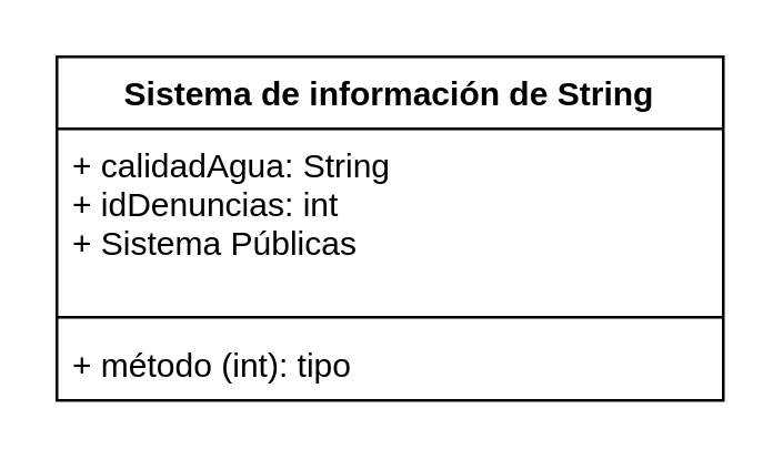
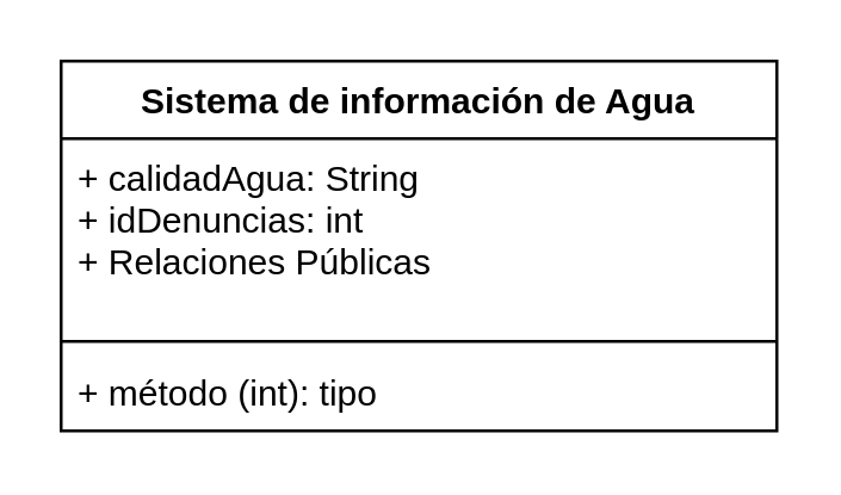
  <mxCell id="0" />
  <mxCell id="1" parent="0" />
- <mxCell id="2" value="Sistema de información de String" style="swimlane;fontStyle=1;align=center;verticalAlign=top;childLayout=stackLayout;horizontal=1;startSize=26;horizontalStack=0;resizeParent=1;resizeParentMax=0;resizeLast=0;collapsible=1;marginBottom=0;" vertex="1" parent="1"><mxGeometry x="20" width="240" height="124" as="geometry" y="20" /></mxCell>
- <mxCell id="3" value="+ calidadAgua: String&#10;+ idDenuncias: int&#10;+ Sistema Públicas&#10;" style="text;strokeColor=none;fillColor=none;align=left;verticalAlign=top;spacingLeft=4;spacingRight=4;overflow=hidden;rotatable=0;points=[[0,0.5],[1,0.5]];portConstraint=eastwest;" vertex="1" parent="2"><mxGeometry y="26" width="240" height="64" as="geometry" /></mxCell>
+ <mxCell id="2" value="Sistema de información de Agua" style="swimlane;fontStyle=1;align=center;verticalAlign=top;childLayout=stackLayout;horizontal=1;startSize=26;horizontalStack=0;resizeParent=1;resizeParentMax=0;resizeLast=0;collapsible=1;marginBottom=0;" vertex="1" parent="1"><mxGeometry x="20" width="240" height="124" as="geometry" y="20" /></mxCell>
+ <mxCell id="3" value="+ calidadAgua: String&#10;+ idDenuncias: int&#10;+ Relaciones Públicas&#10;" style="text;strokeColor=none;fillColor=none;align=left;verticalAlign=top;spacingLeft=4;spacingRight=4;overflow=hidden;rotatable=0;points=[[0,0.5],[1,0.5]];portConstraint=eastwest;" vertex="1" parent="2"><mxGeometry y="26" width="240" height="64" as="geometry" /></mxCell>
  <mxCell id="4" value="" style="line;strokeWidth=1;fillColor=none;align=left;verticalAlign=middle;spacingTop=-1;spacingLeft=3;spacingRight=3;rotatable=0;labelPosition=right;points=[];portConstraint=eastwest;strokeColor=inherit;" vertex="1" parent="2"><mxGeometry y="90" width="240" height="8" as="geometry" /></mxCell>
  <mxCell id="5" value="+ método (int): tipo" style="text;strokeColor=none;fillColor=none;align=left;verticalAlign=top;spacingLeft=4;spacingRight=4;overflow=hidden;rotatable=0;points=[[0,0.5],[1,0.5]];portConstraint=eastwest;" vertex="1" parent="2"><mxGeometry y="98" width="240" height="26" as="geometry" /></mxCell>
